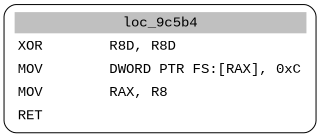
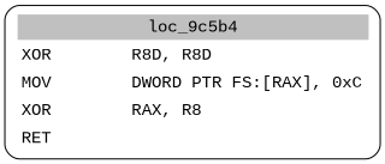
  digraph {
    rankdir=LR
-   n1 [fontname="Courier New" label=<<table border="0" cellborder="0" cellpadding="3"><tr><td align="center" colspan="2" bgcolor="grey">loc_9c5b4</td></tr><tr><td align="left">XOR        R8D, R8D</td></tr><tr><td align="left">MOV        DWORD PTR FS:[RAX], 0xC</td></tr><tr><td align="left">MOV        RAX, R8</td></tr><tr><td align="left">RET        </td></tr></table>> shape=Mrecord]
+   n1 [fontname="Courier New" label=<<table border="0" cellborder="0" cellpadding="3"><tr><td align="center" colspan="2" bgcolor="grey">loc_9c5b4</td></tr><tr><td align="left">XOR        R8D, R8D</td></tr><tr><td align="left">MOV        DWORD PTR FS:[RAX], 0xC</td></tr><tr><td align="left">XOR        RAX, R8</td></tr><tr><td align="left">RET        </td></tr></table>> shape=Mrecord]
  }
